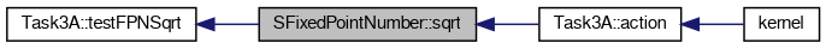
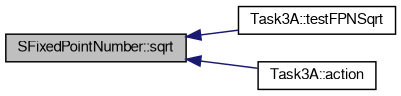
  digraph {
    rankdir=LR
    node [color=black fontname=FreeSans fontsize=10 shape=record]
    edge [color=midnightblue dir=back fontname=FreeSans fontsize=10 labelfontname=FreeSans labelfontsize=10 style=solid]
    n1 [fillcolor=grey75 fontcolor=black height=0.2 label="SFixedPointNumber::sqrt" style=filled width=0.4]
    n2 [height=0.2 label="Task3A::testFPNSqrt" width=0.4]
    n3 [height=0.2 label="Task3A::action" width=0.4]
-   n4 [height=0.2 label=kernel width=0.4]
-   n2 -> n1
+   n1 -> n2
    n1 -> n3
-   n3 -> n4
  }
